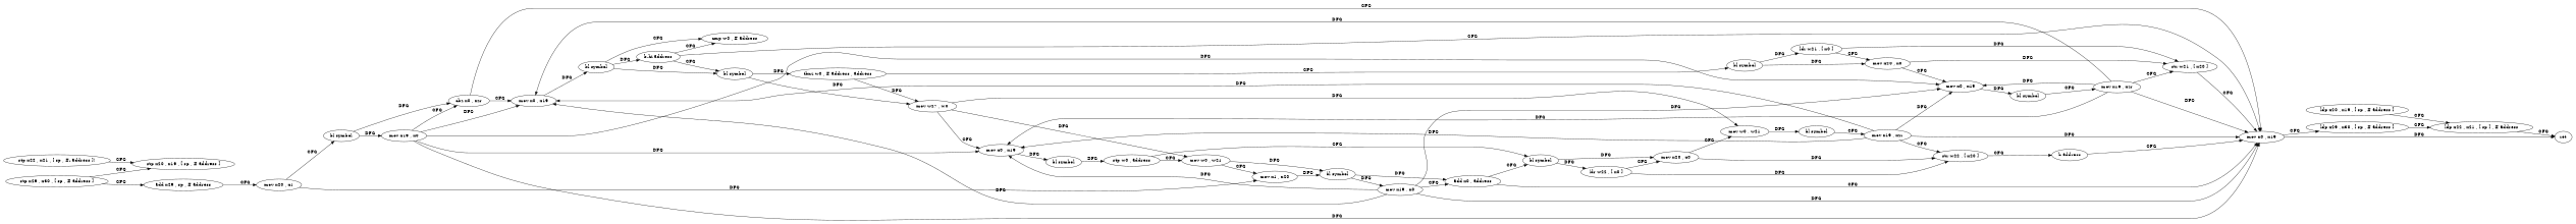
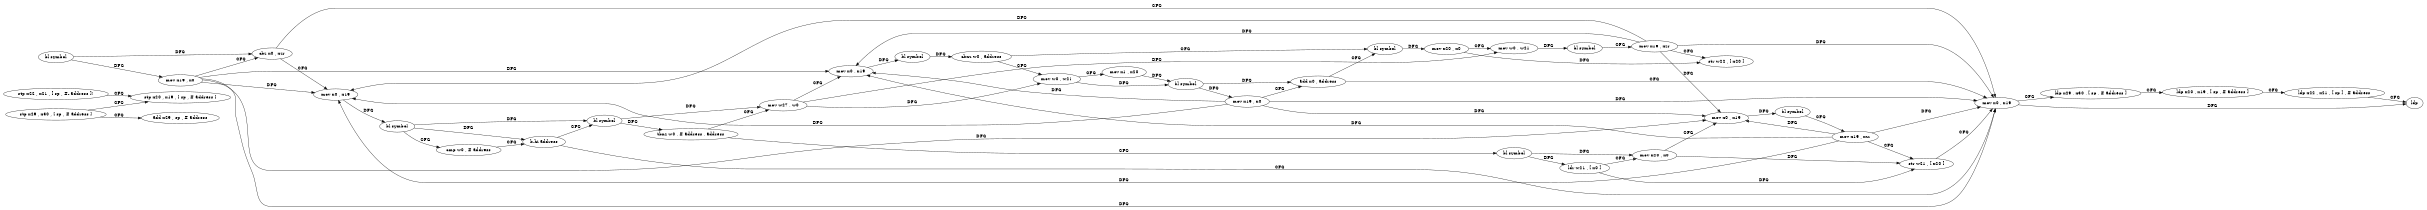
  digraph {
    rankdir=LR
    n1 [label="stp x22 , x21 , [ sp , #- address ]!"]
    n2 [label="stp x20 , x19 , [ sp , # address ]"]
    n3 [label="stp x29 , x30 , [ sp , # address ]"]
    n4 [label="add x29 , sp , # address"]
-   n5 [label="mov x20 , x1"]
    n6 [label="bl symbol"]
    n7 [label="mov x1 , x20"]
    n8 [label="mov x19 , x0"]
    n9 [label="cbz x0 , xzr"]
    n10 [label="bl symbol"]
    n11 [label="mov x0 , x19"]
    n12 [label="mov x0 , x19"]
    n13 [label="mov x0 , x19"]
    n14 [label="mov x0 , x19"]
    n15 [label="ldp x29 , x30 , [ sp , # address ]"]
-   n16 [label=ret]
+   n16 [label=ldp]
    n17 [label="bl symbol"]
    n18 [label="bl symbol"]
    n19 [label="bl symbol"]
    n20 [label="ldp x20 , x19 , [ sp , # address ]"]
    n21 [label="cmp w0 , # address"]
    n22 [label="b.hi address"]
    n23 [label="bl symbol"]
    n24 [label="ldp x22 , x21 , [ sp ] , # address"]
    n25 [label="tbnz w0 , # address , address"]
    n26 [label="mov w27 , w0"]
    n27 [label="bl symbol"]
    n28 [label="mov w0 , w21"]
    n29 [label="mov w0 , w21"]
    n30 [label="ldr w21 , [ x0 ]"]
    n31 [label="mov x20 , x0"]
    n32 [label="str w21 , [ x20 ]"]
    n33 [label="bl symbol"]
    n34 [label="mov x19 , xzr"]
-   n35 [label="stp w0 , address"]
+   n35 [label="cbnz w0 , address"]
    n36 [label="bl symbol"]
-   n37 [label="ldr w22 , [ x0 ]"]
    n38 [label="mov x20 , x0"]
    n39 [label="str w22 , [ x20 ]"]
    n40 [label="mov x19 , x0"]
    n41 [label="add x0 , address"]
-   n42 [label="b address"]
    n43 [label="mov x19 , xzr"]
    n1 -> n2 [label=CFG]
    n3 -> n2 [label=CFG]
    n3 -> n4 [label=CFG]
-   n4 -> n5 [label=CFG]
-   n5 -> n6 [label=CFG]
-   n5 -> n7 [label=DFG]
    n6 -> n8 [label=DFG]
    n6 -> n9 [label=DFG]
    n7 -> n10 [label=DFG]
    n8 -> n9 [label=CFG]
    n8 -> n11 [label=DFG]
    n8 -> n12 [label=DFG]
    n8 -> n13 [label=DFG]
    n8 -> n14 [label=DFG]
    n9 -> n11 [label=CFG]
    n9 -> n12 [label=CFG]
    n10 -> n40 [label=DFG]
    n10 -> n41 [label=DFG]
    n11 -> n15 [label=CFG]
    n11 -> n16 [label=DFG]
    n12 -> n17 [label=DFG]
    n13 -> n18 [label=DFG]
    n14 -> n19 [label=DFG]
-   n15 -> n24 [label=CFG]
+   n15 -> n20 [label=CFG]
    n17 -> n21 [label=CFG]
    n17 -> n22 [label=DFG]
    n17 -> n23 [label=DFG]
    n18 -> n34 [label=CFG]
    n19 -> n35 [label=DFG]
    n20 -> n24 [label=CFG]
-   n22 -> n21 [label=CFG]
+   n21 -> n22 [label=CFG]
    n22 -> n11 [label=CFG]
    n22 -> n23 [label=CFG]
    n23 -> n25 [label=DFG]
    n23 -> n26 [label=DFG]
    n24 -> n16 [label=CFG]
-   n25 -> n26 [label=DFG]
+   n25 -> n26 [label=CFG]
    n25 -> n27 [label=CFG]
    n26 -> n14 [label=CFG]
    n26 -> n28 [label=DFG]
    n26 -> n29 [label=DFG]
    n27 -> n30 [label=DFG]
    n27 -> n31 [label=DFG]
    n28 -> n7 [label=CFG]
    n28 -> n10 [label=DFG]
    n29 -> n33 [label=DFG]
    n30 -> n31 [label=CFG]
    n30 -> n32 [label=DFG]
    n31 -> n13 [label=CFG]
    n31 -> n32 [label=DFG]
    n32 -> n11 [label=CFG]
    n33 -> n43 [label=CFG]
    n34 -> n11 [label=DFG]
    n34 -> n12 [label=DFG]
    n34 -> n13 [label=DFG]
    n34 -> n14 [label=DFG]
    n34 -> n32 [label=CFG]
    n35 -> n28 [label=CFG]
    n35 -> n36 [label=CFG]
-   n36 -> n37 [label=DFG]
    n36 -> n38 [label=DFG]
-   n37 -> n38 [label=CFG]
-   n37 -> n39 [label=DFG]
    n38 -> n29 [label=CFG]
    n38 -> n39 [label=DFG]
-   n39 -> n42 [label=CFG]
    n40 -> n11 [label=DFG]
    n40 -> n12 [label=DFG]
    n40 -> n13 [label=DFG]
    n40 -> n14 [label=DFG]
    n40 -> n41 [label=CFG]
    n41 -> n11 [label=CFG]
    n41 -> n36 [label=CFG]
-   n42 -> n11 [label=CFG]
    n43 -> n11 [label=DFG]
    n43 -> n12 [label=DFG]
    n43 -> n13 [label=DFG]
    n43 -> n14 [label=DFG]
    n43 -> n39 [label=CFG]
  }
